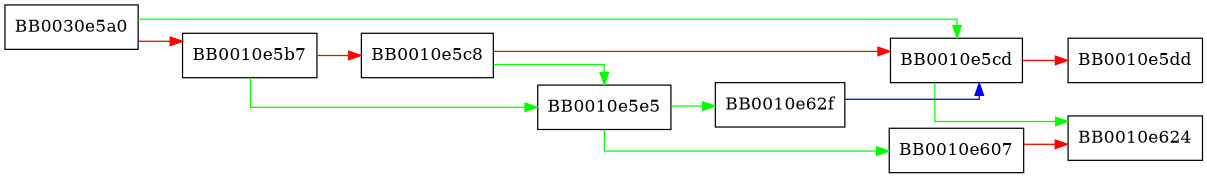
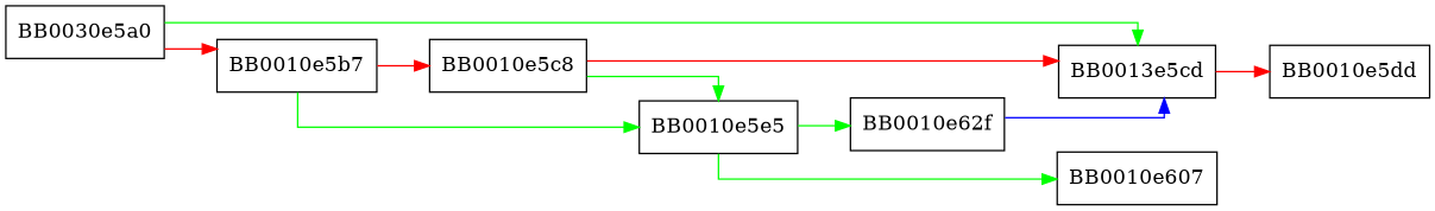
  digraph {
    rankdir=LR
    splines=ortho
    node [shape=box]
    edge [color=green]
    n1 [label=BB0030e5a0]
-   BB0010e5cd
+   BB0010e5cd [label=BB0013e5cd]
    BB0010e5b7
-   BB0010e624
    BB0010e5dd
    BB0010e5e5
    BB0010e5c8
    BB0010e62f
    BB0010e607
    n1 -> BB0010e5cd
    n1 -> BB0010e5b7 [color=red]
-   BB0010e5cd -> BB0010e624
    BB0010e5cd -> BB0010e5dd [color=red]
    BB0010e5b7 -> BB0010e5e5
    BB0010e5b7 -> BB0010e5c8 [color=red]
    BB0010e5e5 -> BB0010e62f
    BB0010e5e5 -> BB0010e607
    BB0010e5c8 -> BB0010e5cd [color=red]
    BB0010e5c8 -> BB0010e5e5
    BB0010e62f -> BB0010e5cd [color=blue]
-   BB0010e607 -> BB0010e624 [color=red]
  }
